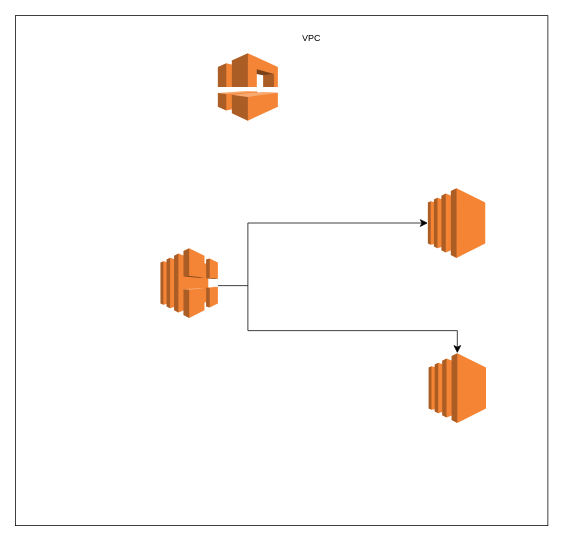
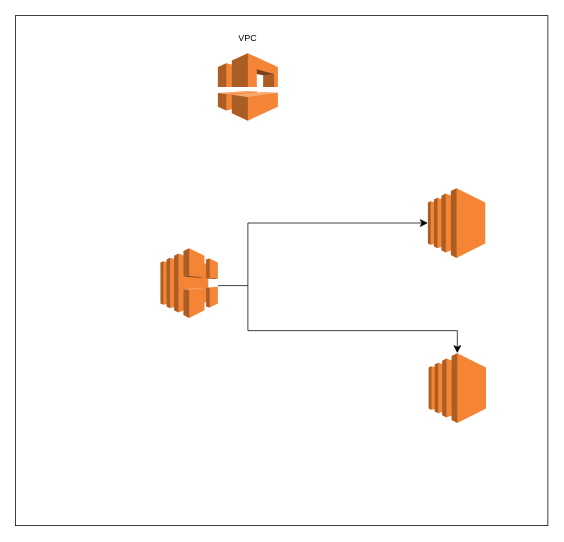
  <mxCell id="0" />
  <mxCell id="1" parent="0" />
  <mxCell id="2" value="" style="rounded=0;whiteSpace=wrap;html=1;" vertex="1" parent="1"><mxGeometry x="20" y="20" width="710" height="680" as="geometry" /></mxCell>
  <mxCell id="3" value="" style="outlineConnect=0;dashed=0;verticalLabelPosition=bottom;verticalAlign=top;align=center;html=1;shape=mxgraph.aws3.ec2;fillColor=#F58534;gradientColor=none;" vertex="1" parent="1"><mxGeometry x="570" y="250" width="76.5" height="93" as="geometry" /></mxCell>
  <mxCell id="4" value="" style="outlineConnect=0;dashed=0;verticalLabelPosition=bottom;verticalAlign=top;align=center;html=1;shape=mxgraph.aws3.ec2;fillColor=#F58534;gradientColor=none;" vertex="1" parent="1"><mxGeometry x="571" y="470" width="76.5" height="93" as="geometry" /></mxCell>
  <mxCell id="5" value="" style="outlineConnect=0;dashed=0;verticalLabelPosition=bottom;verticalAlign=top;align=center;html=1;shape=mxgraph.aws3.vpc;fillColor=#F58536;gradientColor=none;" vertex="1" parent="1"><mxGeometry x="290" y="70" width="80" height="90" as="geometry" /></mxCell>
- <mxCell id="6" value="VPC" style="text;html=1;strokeColor=none;fillColor=none;align=center;verticalAlign=middle;whiteSpace=wrap;overflow=hidden;" vertex="1" parent="1"><mxGeometry x="375" y="40" width="80" height="20" as="geometry" /></mxCell>
+ <mxCell id="6" value="VPC" style="text;html=1;strokeColor=none;fillColor=none;align=center;verticalAlign=middle;whiteSpace=wrap;overflow=hidden;" vertex="1" parent="1"><mxGeometry x="290" y="40" width="80" height="20" as="geometry" /></mxCell>
  <mxCell id="7" value="" style="outlineConnect=0;dashed=0;verticalLabelPosition=bottom;verticalAlign=top;align=center;html=1;shape=mxgraph.aws3.elastic_load_balancing;fillColor=#F58536;gradientColor=none;" vertex="1" parent="1"><mxGeometry x="213.5" y="330" width="76.5" height="93" as="geometry" /></mxCell>
  <mxCell id="8" value="" style="edgeStyle=elbowEdgeStyle;elbow=horizontal;endArrow=classic;html=1;curved=0;rounded=0;endSize=8;startSize=8;" edge="1" parent="1" source="7" target="3"><mxGeometry width="50" height="50" relative="1" as="geometry"><mxPoint x="350" y="440" as="sourcePoint" /><mxPoint x="400" y="390" as="targetPoint" /><Array as="points"><mxPoint x="330" y="380" /><mxPoint x="380" y="410" /></Array></mxGeometry></mxCell>
  <mxCell id="9" value="" style="edgeStyle=elbowEdgeStyle;elbow=vertical;endArrow=classic;html=1;curved=0;rounded=0;endSize=8;startSize=8;" edge="1" parent="1" target="4"><mxGeometry width="50" height="50" relative="1" as="geometry"><mxPoint x="330" y="380" as="sourcePoint" /><mxPoint x="400" y="390" as="targetPoint" /><Array as="points"><mxPoint x="390" y="440" /></Array></mxGeometry></mxCell>
